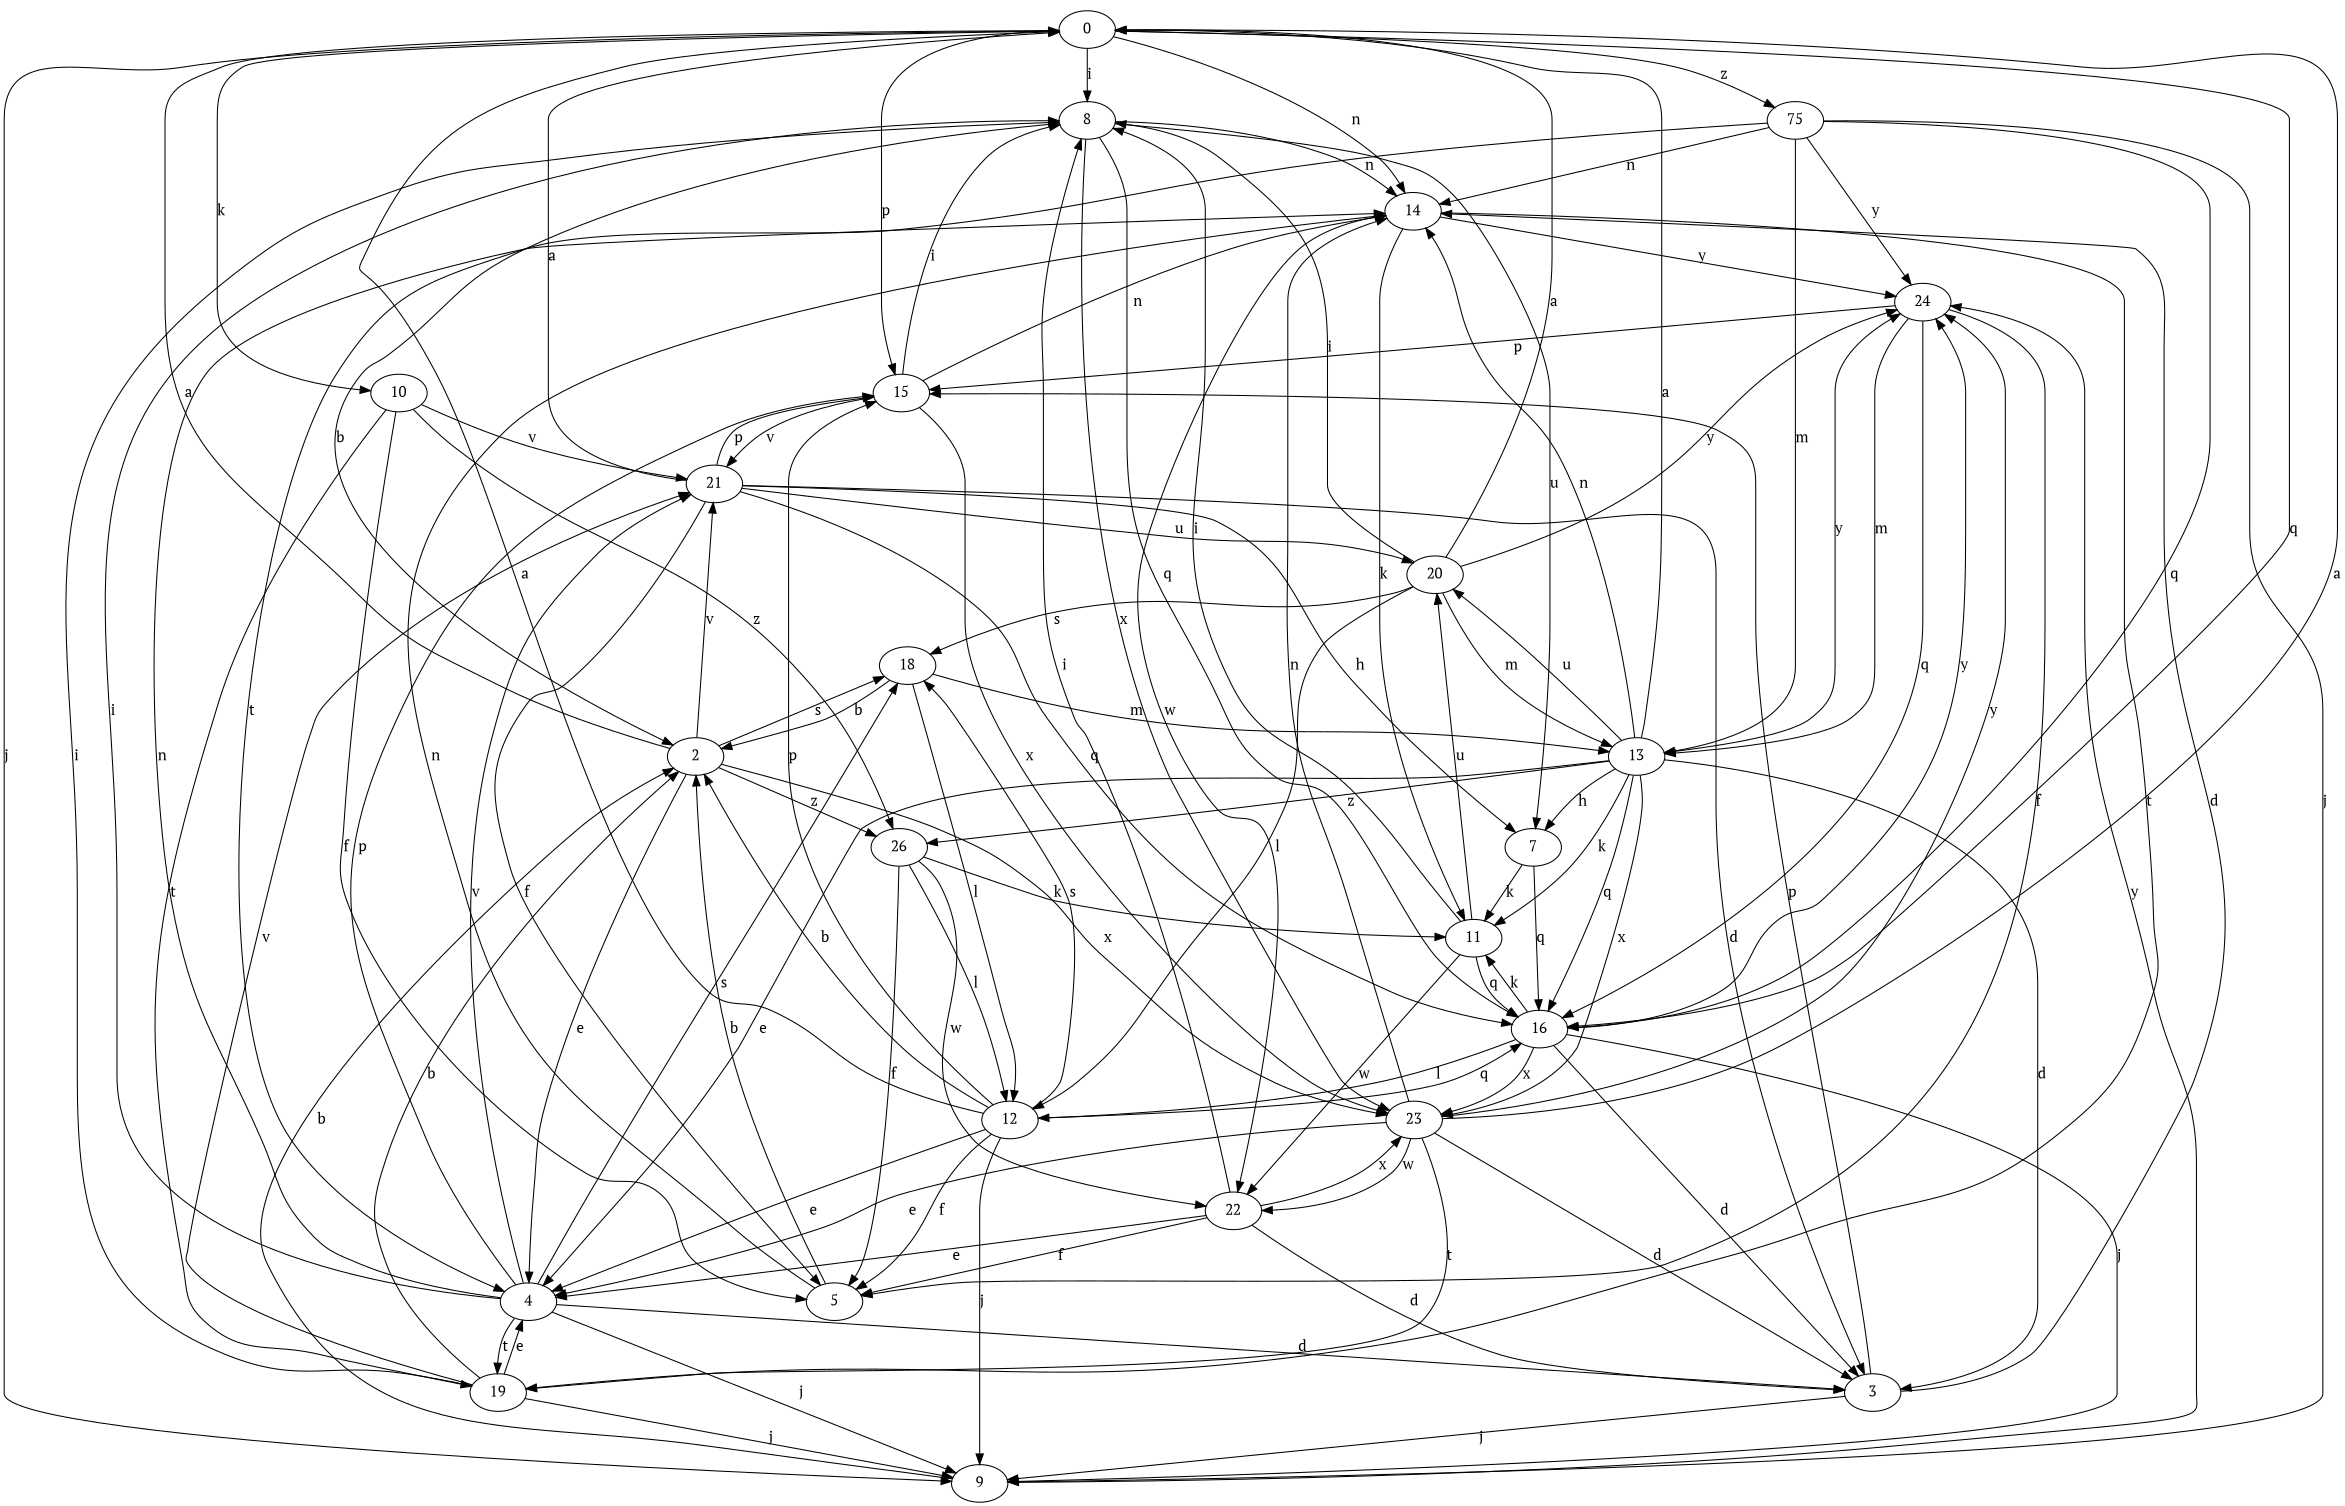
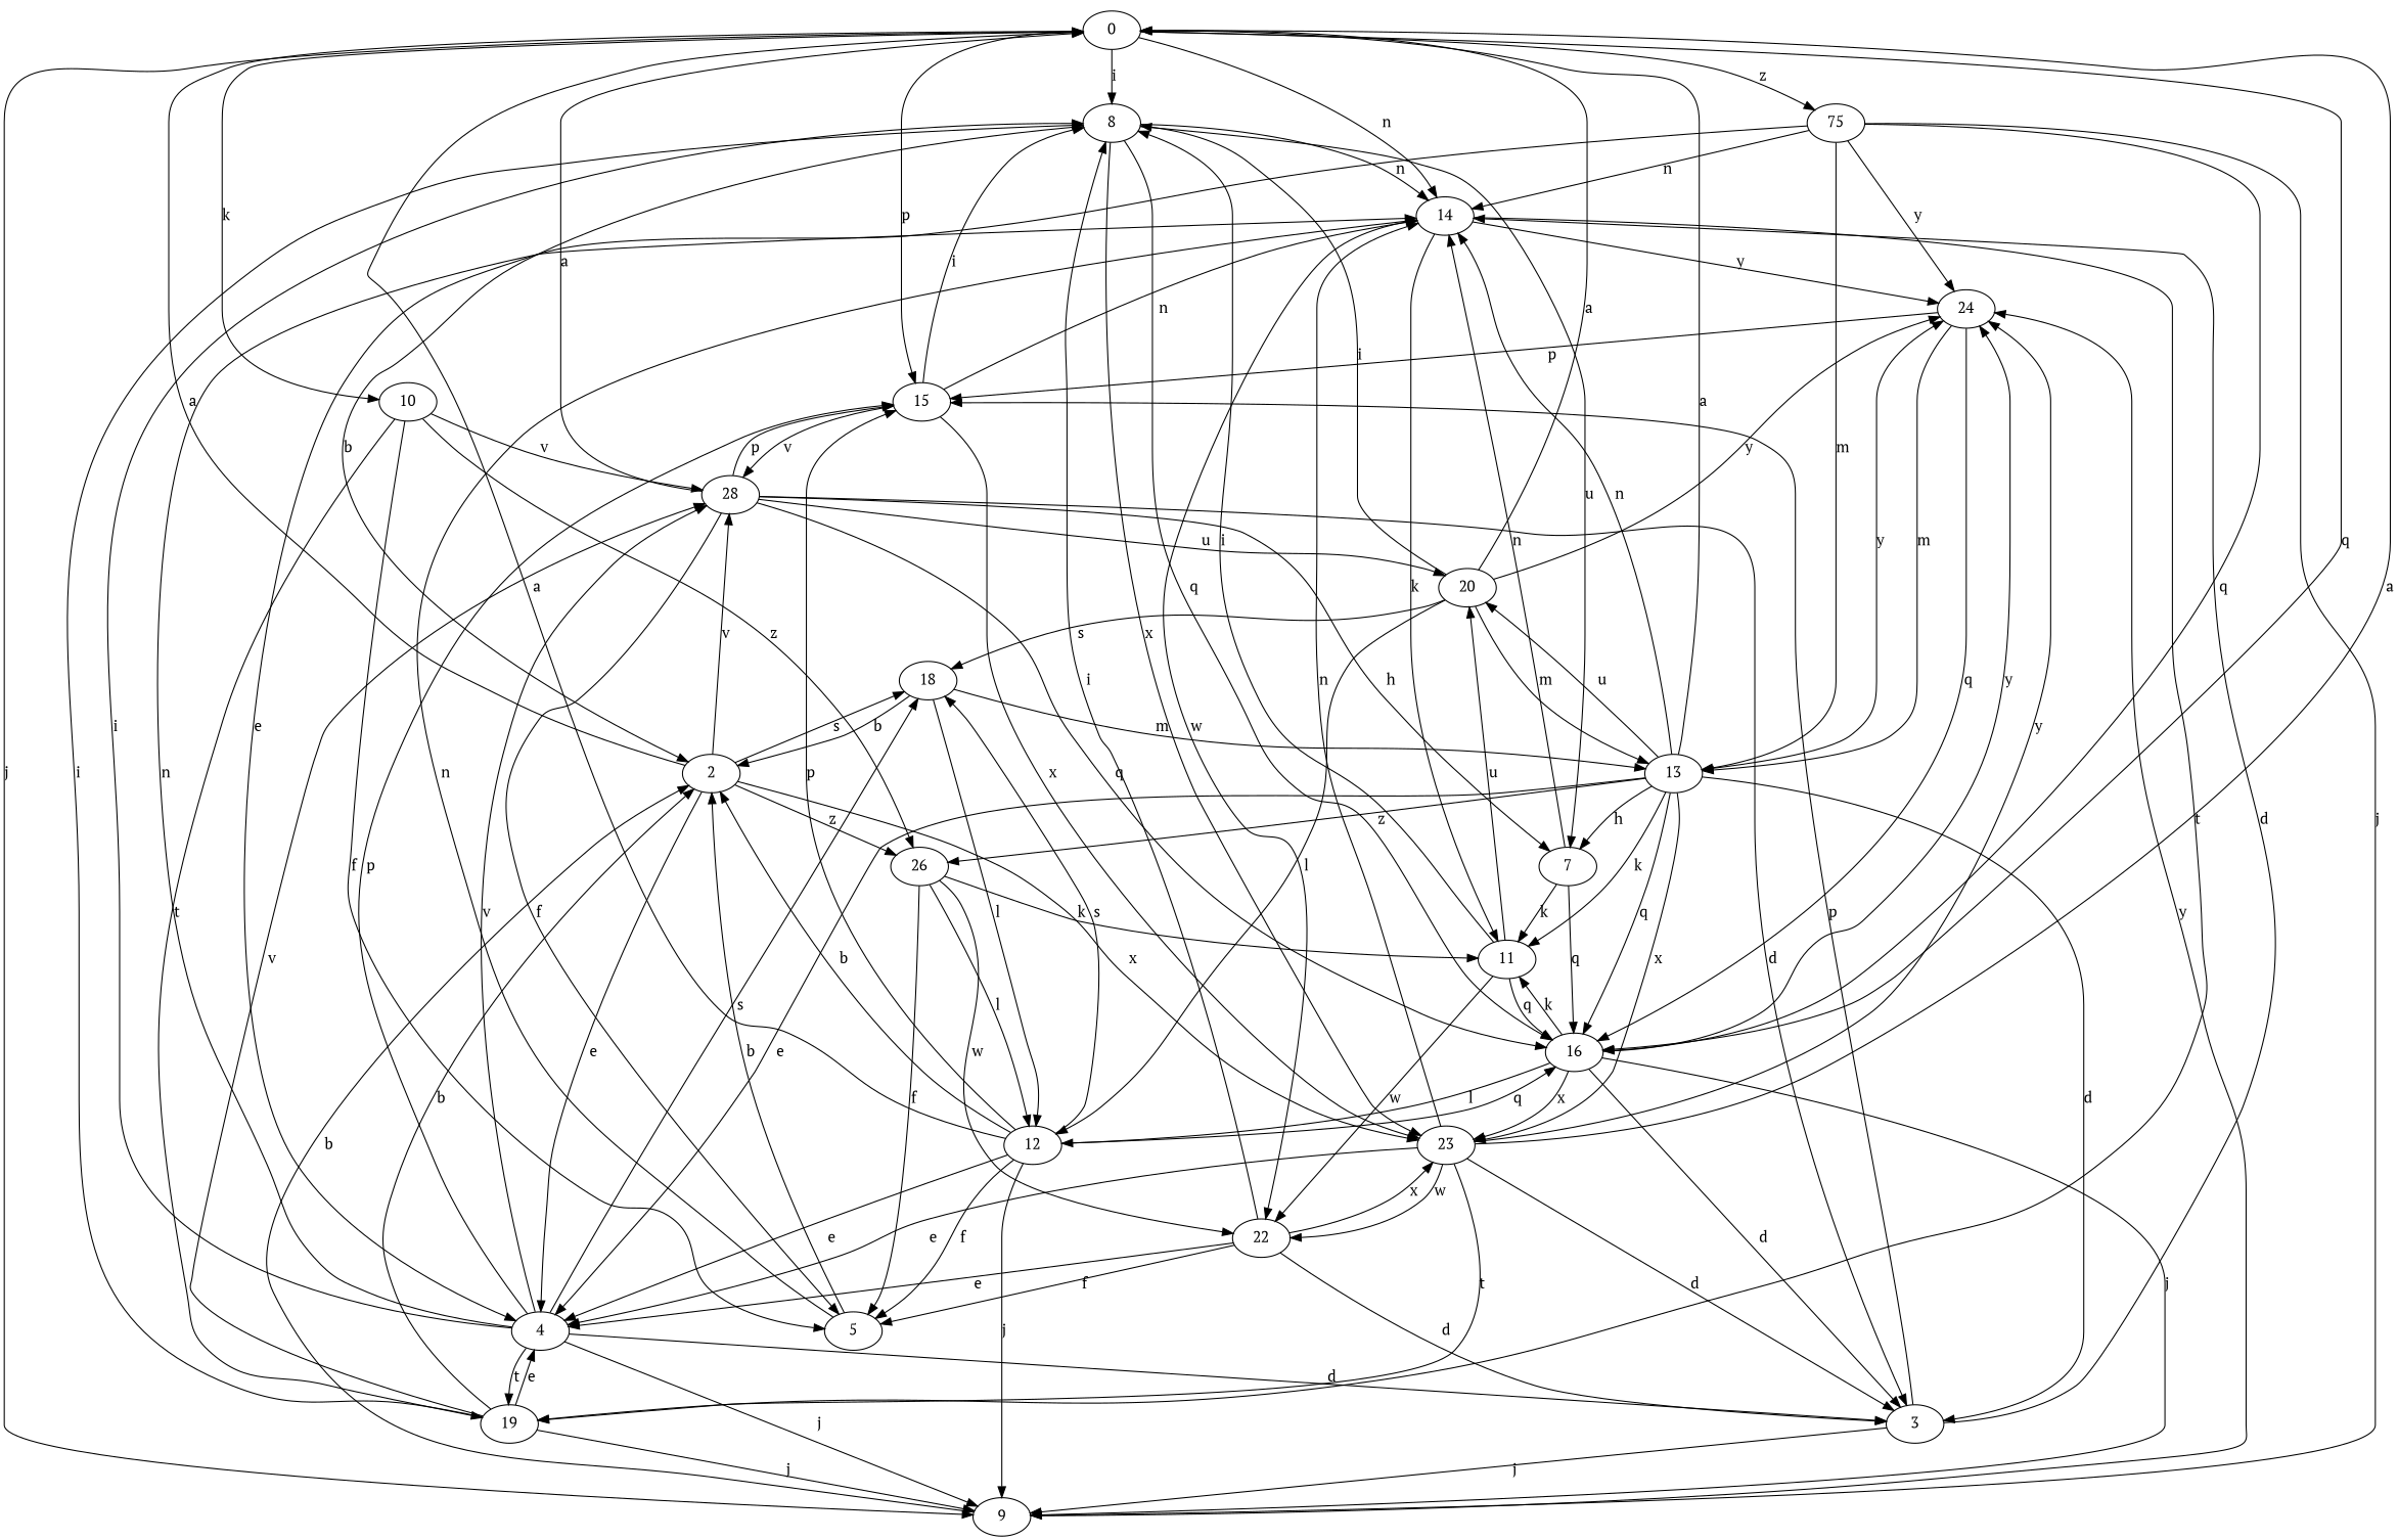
  strict digraph {
    fontname="PT Serif"
    node [fontname="PT Serif"]
    edge [fontname="PT Serif"]
    0
    8
    9
    10
    14
    15
    16
    n8 [label=75]
    2
    23
    7
    24
-   21
+   21 [label=28]
    26
    19
    5
    11
    22
    3
    12
    4
    13
    18
    20
    0 -> 8 [label=i]
    0 -> 9 [label=j]
    0 -> 10 [label=k]
    0 -> 14 [label=n]
    0 -> 15 [label=p]
    0 -> 16 [label=q]
    0 -> n8 [label=z]
    8 -> 14 [label=n]
    8 -> 16 [label=q]
    8 -> 2 [label=b]
    8 -> 23 [label=x]
    8 -> 7 [label=u]
    9 -> 2 [label=b]
    9 -> 24 [label=y]
    10 -> 21 [label=v]
    10 -> 26 [label=z]
    10 -> 19 [label=t]
    10 -> 5 [label=f]
    14 -> 24 [label=y]
    14 -> 19 [label=t]
    14 -> 11 [label=k]
    14 -> 22 [label=w]
    15 -> 8 [label=i]
    15 -> 14 [label=n]
    15 -> 23 [label=x]
    15 -> 21 [label=v]
    16 -> 9 [label=j]
    16 -> 23 [label=x]
    16 -> 24 [label=y]
    16 -> 11 [label=k]
    16 -> 3 [label=d]
    16 -> 12 [label=l]
    n8 -> 9 [label=j]
    n8 -> 14 [label=n]
    n8 -> 16 [label=q]
    n8 -> 24 [label=y]
-   n8 -> 4 [label=t]
+   n8 -> 4 [label=e]
    n8 -> 13 [label=m]
    2 -> 0 [label=a]
    2 -> 23 [label=x]
    2 -> 21 [label=v]
    2 -> 26 [label=z]
    2 -> 4 [label=e]
    2 -> 18 [label=s]
    23 -> 0 [label=a]
    23 -> 14 [label=n]
    23 -> 24 [label=y]
    23 -> 19 [label=t]
    23 -> 22 [label=w]
    23 -> 3 [label=d]
    23 -> 4 [label=e]
+   7 -> 14 [label=n]
    7 -> 16 [label=q]
    7 -> 11 [label=k]
    24 -> 15 [label=p]
    24 -> 16 [label=q]
-   24 -> 5 [label=f]
    24 -> 13 [label=m]
    21 -> 0 [label=a]
    21 -> 15 [label=p]
    21 -> 16 [label=q]
    21 -> 7 [label=h]
    21 -> 5 [label=f]
    21 -> 3 [label=d]
    21 -> 20 [label=u]
    26 -> 5 [label=f]
    26 -> 11 [label=k]
    26 -> 22 [label=w]
    26 -> 12 [label=l]
    19 -> 8 [label=i]
    19 -> 9 [label=j]
    19 -> 2 [label=b]
    19 -> 21 [label=v]
    19 -> 4 [label=e]
    5 -> 14 [label=n]
    5 -> 2 [label=b]
    11 -> 8 [label=i]
    11 -> 16 [label=q]
    11 -> 22 [label=w]
    11 -> 20 [label=u]
    22 -> 8 [label=i]
    22 -> 23 [label=x]
    22 -> 5 [label=f]
    22 -> 3 [label=d]
    22 -> 4 [label=e]
    3 -> 9 [label=j]
    3 -> 14 [label=d]
    3 -> 15 [label=p]
    12 -> 0 [label=a]
    12 -> 9 [label=j]
    12 -> 15 [label=p]
    12 -> 16 [label=q]
    12 -> 2 [label=b]
    12 -> 5 [label=f]
    12 -> 4 [label=e]
    12 -> 18 [label=s]
    4 -> 8 [label=i]
    4 -> 9 [label=j]
    4 -> 14 [label=n]
    4 -> 15 [label=p]
    4 -> 21 [label=v]
    4 -> 19 [label=t]
    4 -> 3 [label=d]
    4 -> 18 [label=s]
    13 -> 0 [label=a]
    13 -> 14 [label=n]
    13 -> 16 [label=q]
    13 -> 23 [label=x]
    13 -> 7 [label=h]
    13 -> 24 [label=y]
    13 -> 26 [label=z]
    13 -> 11 [label=k]
    13 -> 3 [label=d]
    13 -> 4 [label=e]
    13 -> 20 [label=u]
    18 -> 2 [label=b]
    18 -> 12 [label=l]
    18 -> 13 [label=m]
    20 -> 0 [label=a]
    20 -> 8 [label=i]
    20 -> 24 [label=y]
    20 -> 12 [label=l]
    20 -> 13 [label=m]
    20 -> 18 [label=s]
  }
